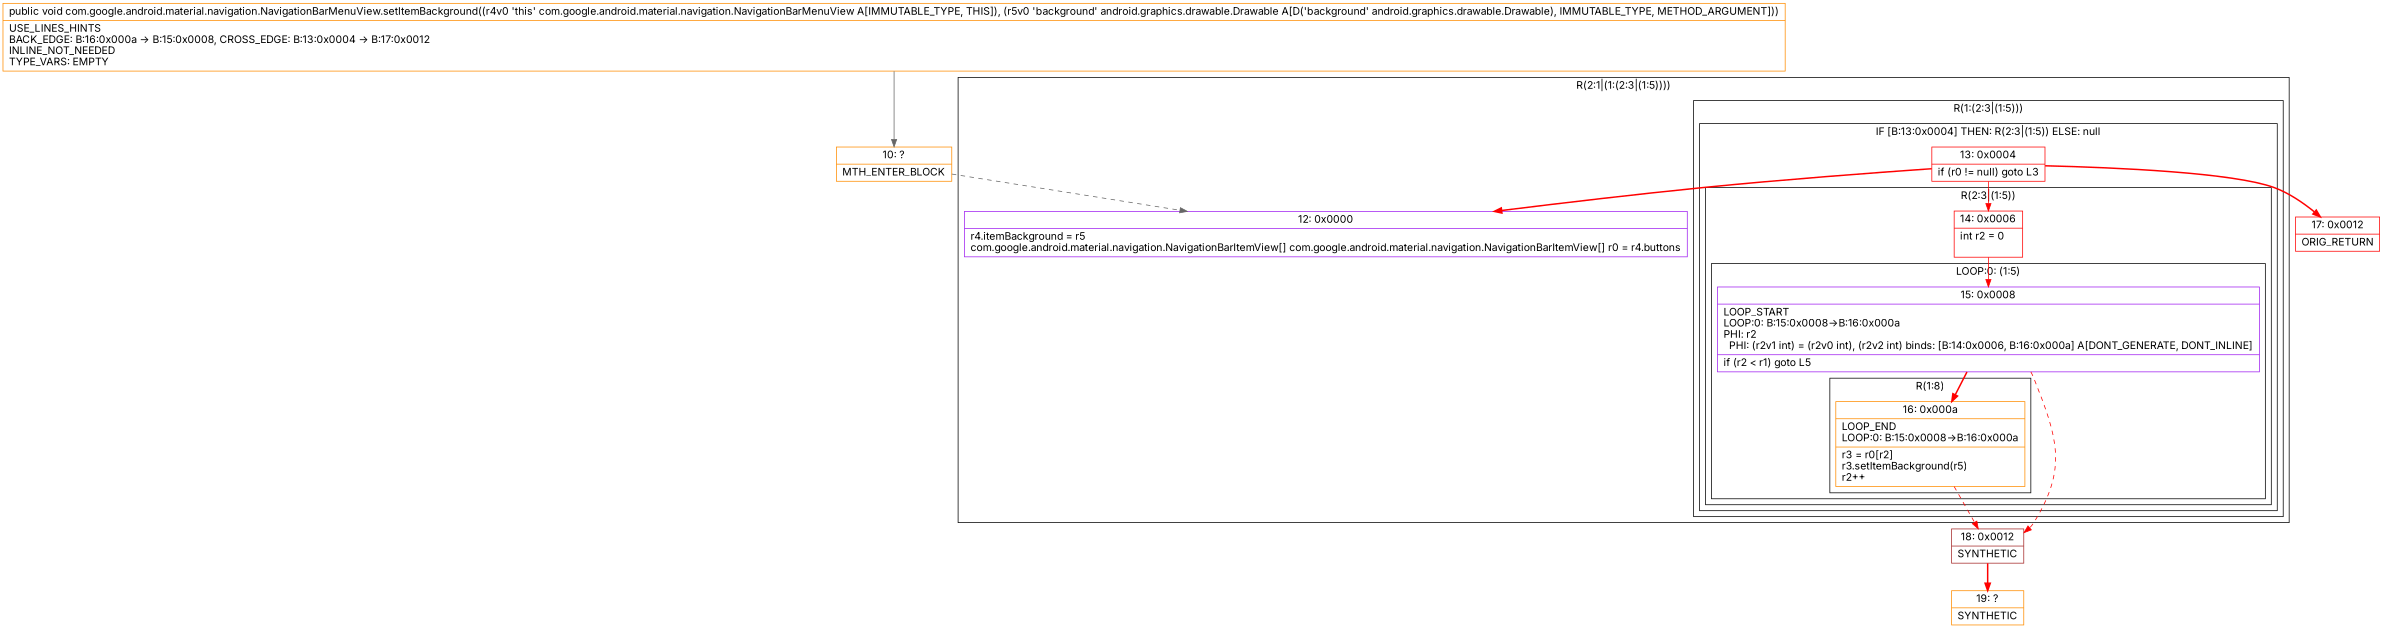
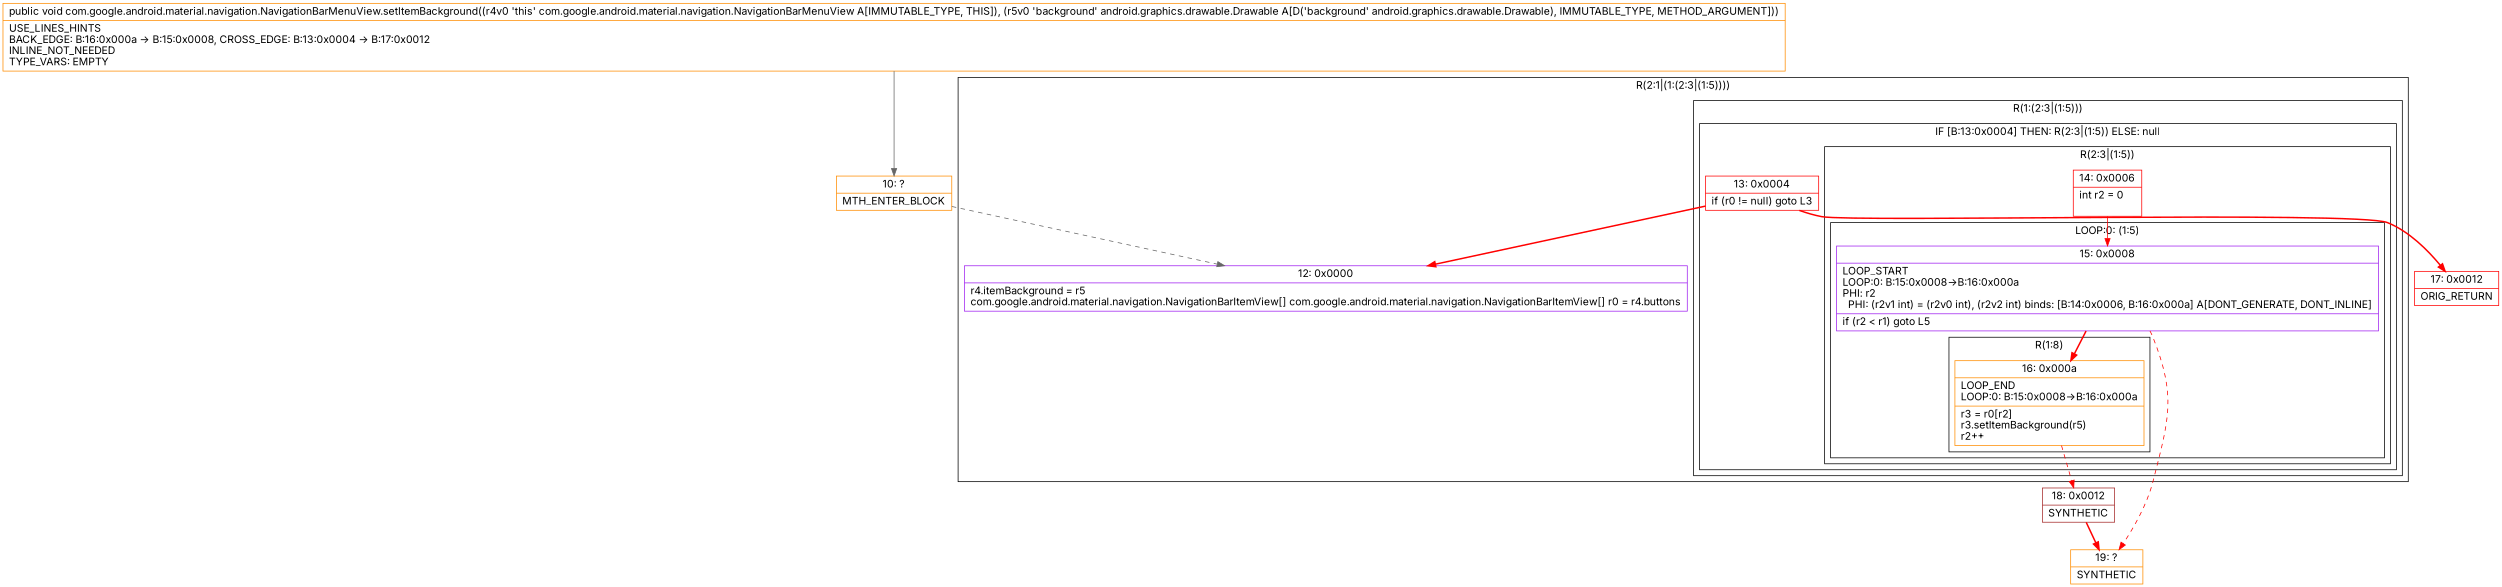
  digraph {
    fontname=Inter
    node [color=darkorange fontname=Inter shape=record]
    edge [color=red fontname=Inter style=bold]
    n1 [label="{16\:\ 0x000a|LOOP_END\lLOOP:0: B:15:0x0008\-\>B:16:0x000a\l|r3 = r0[r2]\lr3.setItemBackground(r5)\lr2++\l}"]
    n2 [color=purple label="{15\:\ 0x0008|LOOP_START\lLOOP:0: B:15:0x0008\-\>B:16:0x000a\lPHI: r2 \l  PHI: (r2v1 int) = (r2v0 int), (r2v2 int) binds: [B:14:0x0006, B:16:0x000a] A[DONT_GENERATE, DONT_INLINE]\l|if (r2 \< r1) goto L5\l}"]
    n3 [color=red label="{14\:\ 0x0006|int r2 = 0\l\l}"]
    n4 [color=red label="{13\:\ 0x0004|if (r0 != null) goto L3\l}"]
    n5 [color=purple label="{12\:\ 0x0000|r4.itemBackground = r5\lcom.google.android.material.navigation.NavigationBarItemView[] com.google.android.material.navigation.NavigationBarItemView[] r0 = r4.buttons\l}"]
    n6 [color=brown label="{18\:\ 0x0012|SYNTHETIC\l}"]
    n7 [color=red label="{17\:\ 0x0012|ORIG_RETURN\l}"]
    n8 [label="{19\:\ ?|SYNTHETIC\l}"]
    n9 [label="{10\:\ ?|MTH_ENTER_BLOCK\l}"]
    n10 [label="{public void com.google.android.material.navigation.NavigationBarMenuView.setItemBackground((r4v0 'this' com.google.android.material.navigation.NavigationBarMenuView A[IMMUTABLE_TYPE, THIS]), (r5v0 'background' android.graphics.drawable.Drawable A[D('background' android.graphics.drawable.Drawable), IMMUTABLE_TYPE, METHOD_ARGUMENT]))  | USE_LINES_HINTS\lBACK_EDGE: B:16:0x000a \-\> B:15:0x0008, CROSS_EDGE: B:13:0x0004 \-\> B:17:0x0012\lINLINE_NOT_NEEDED\lTYPE_VARS: EMPTY\l}"]
    subgraph cluster_1 {
      label="R(2:1|(1:(2:3|(1:5))))"
      n5
      subgraph cluster_2 {
        label="R(1:(2:3|(1:5)))"
        subgraph cluster_3 {
          label="IF [B:13:0x0004] THEN: R(2:3|(1:5)) ELSE: null"
          n4
          subgraph cluster_4 {
            label="R(2:3|(1:5))"
            n3
            subgraph cluster_5 {
              label="LOOP:0: (1:5)"
              n2
              subgraph cluster_6 {
                label="R(1:8)"
                n1
              }
            }
          }
        }
      }
    }
    n1 -> n6 [style=dashed]
    n2 -> n1
-   n2 -> n6 [style=dashed]
+   n2 -> n8 [style=dashed]
    n3 -> n2 [style=solid]
-   n4 -> n3 [style=solid]
    n4 -> n5
    n4 -> n7
    n6 -> n8
    n9 -> n5 [color=gray40 style=dashed]
    n10 -> n9 [color=gray40 style=solid]
  }
